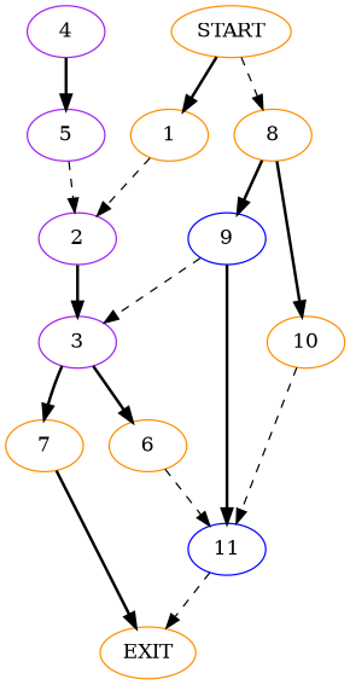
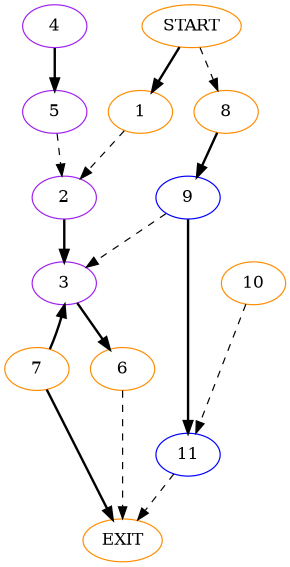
  digraph {
    node [color=darkorange]
    edge [style=bold]
    n1 [label=START]
    1
    8
    2 [color=purple]
    9 [color=blue]
    10
    n7 [label=EXIT]
    3 [color=purple]
    6
    7
    4 [color=purple]
    5 [color=purple]
    11 [color=blue]
    n1 -> 1
    n1 -> 8 [style=dashed]
    1 -> 2 [style=dashed]
    8 -> 9
-   8 -> 10
    2 -> 3
    9 -> 3 [style=dashed]
    9 -> 11
    10 -> 11 [style=dashed]
    3 -> 6
-   3 -> 7
-   6 -> 11 [style=dashed]
+   7 -> 3
+   6 -> n7 [style=dashed]
    7 -> n7
    4 -> 5
    5 -> 2 [style=dashed]
    11 -> n7 [style=dashed]
  }
